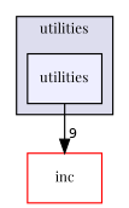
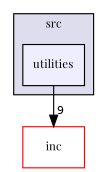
  digraph {
    compound=true
    fontname="Playfair Display"
    node [fontname="Playfair Display" fontsize=10 shape=box style=filled]
    n1 [fillcolor="#eeeeff" label=utilities pencolor=black]
    n2 [color=red fillcolor=white label=inc]
    subgraph cluster_1 {
      bgcolor="#ddddee"
      fontsize=10
-     label=utilities
+     label=src
      pencolor=black
      n1
    }
    n1 -> n2 [headlabel=9 labeldistance=1.5 labelfontname=Helvetica labelfontsize=10 fontname="Playfair Display"]
  }
